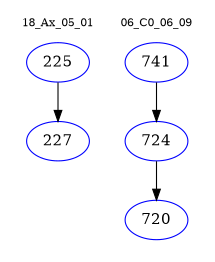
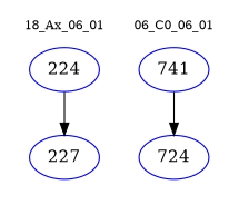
  digraph {
    node [color=blue]
    edge [color=black]
-   n1 [label=225]
+   n1 [label=224]
    n2 [label=227]
    n3 [label=724]
-   n4 [label=720]
    n5 [label=741]
    subgraph cluster_1 {
      color=white
      fontsize=10
-     label="18_Ax_05_01"
+     label="18_Ax_06_01"
      n1
      n2
    }
    subgraph cluster_2 {
      color=white
      fontsize=10
-     label="06_C0_06_09"
+     label="06_C0_06_01"
      n3
-     n4
      n5
    }
    n1 -> n2
-   n3 -> n4
    n5 -> n3
  }
